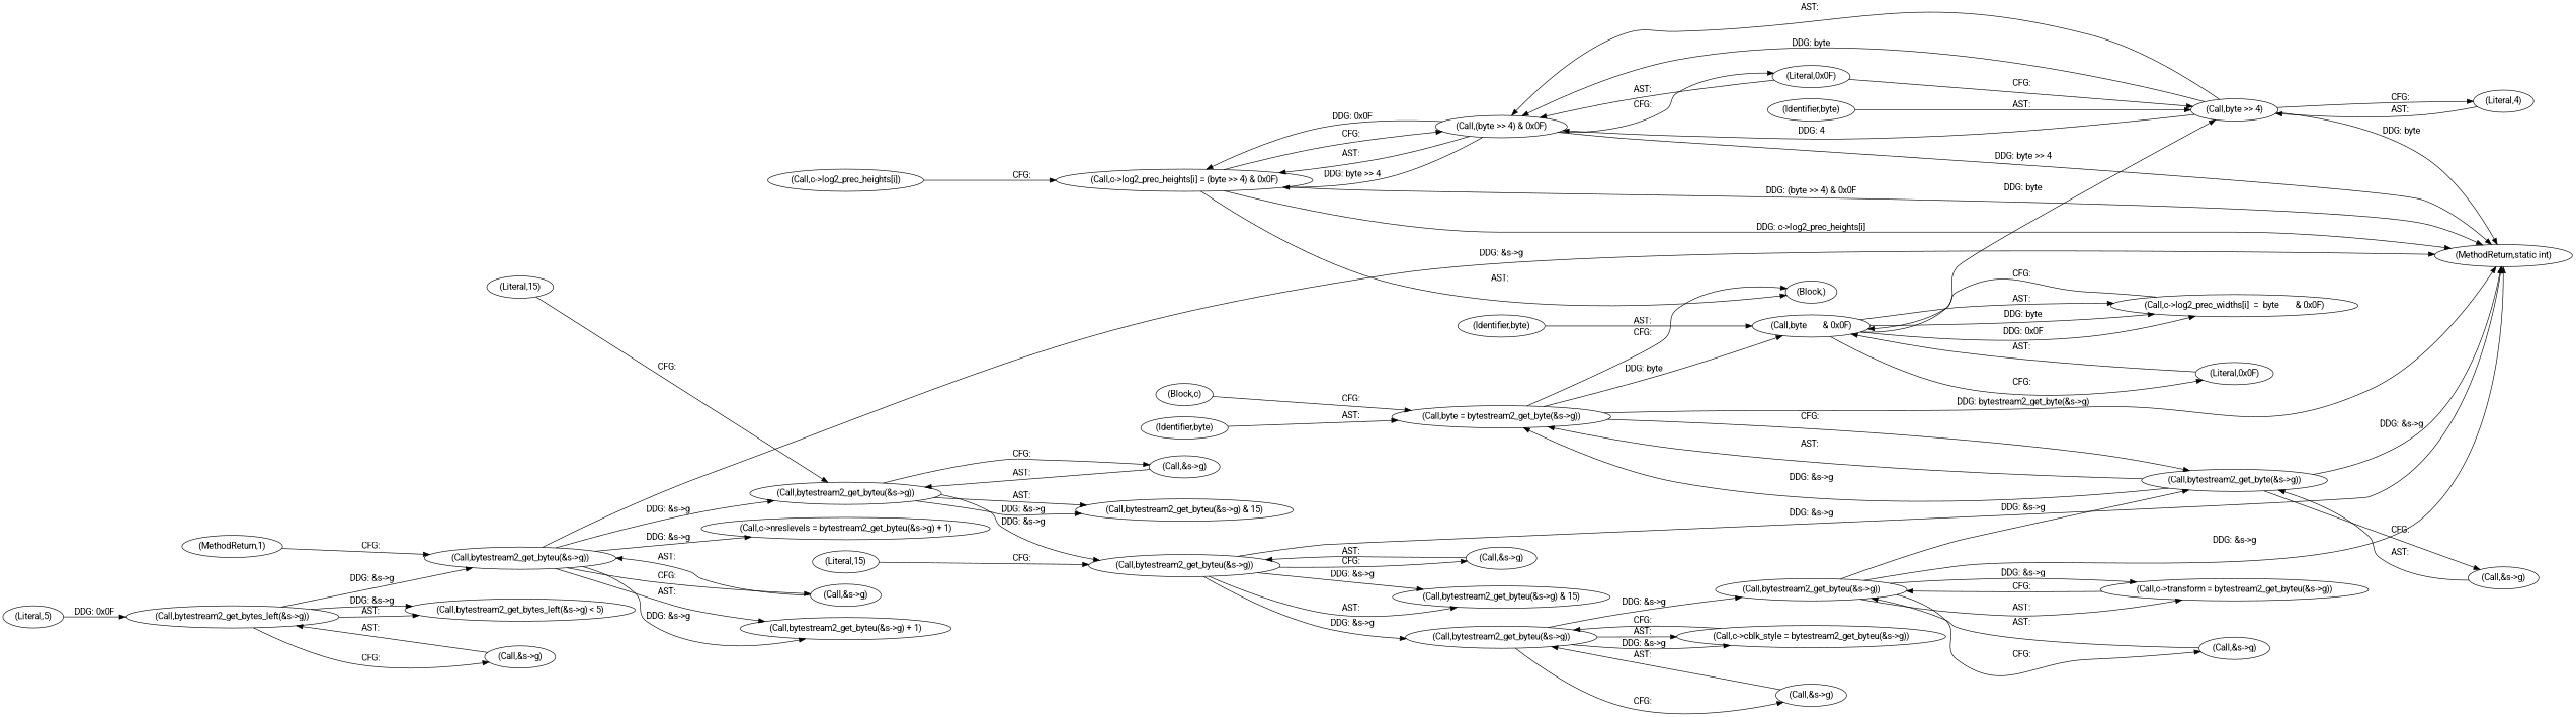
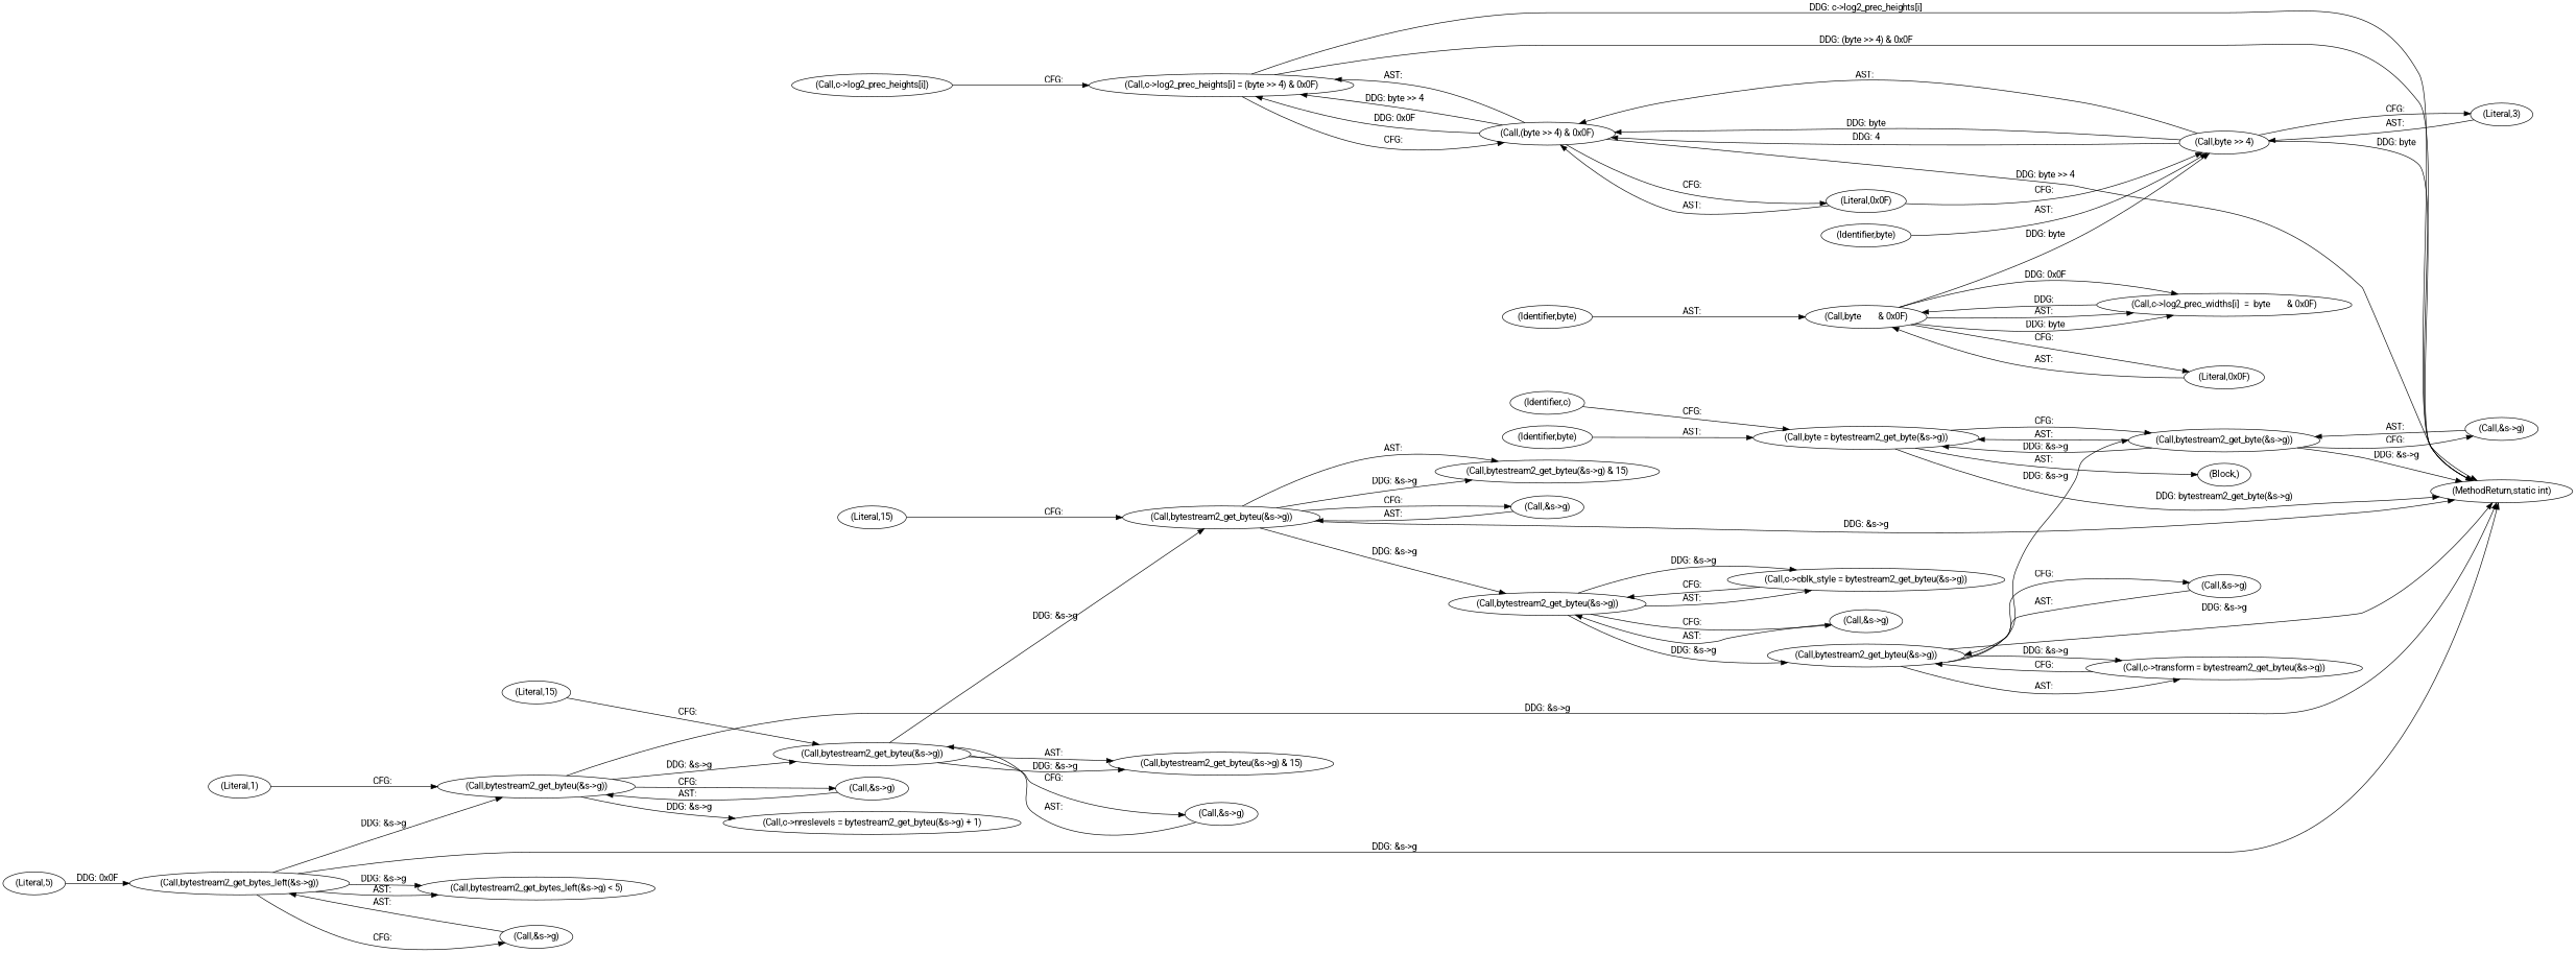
  digraph {
    fontname=Roboto
    rankdir=LR
    node [fontname=Roboto]
    edge [fontname=Roboto]
    n1 [label="(Call,c->log2_prec_heights[i] = (byte >> 4) & 0x0F)"]
    n2 [label="(Call,(byte >> 4) & 0x0F)"]
    n3 [label="(Block,)"]
    n4 [label="(MethodReturn,static int)"]
    n5 [label="(Literal,0x0F)"]
    n6 [label="(Call,byte >> 4)"]
-   n7 [label="(Literal,4)"]
+   n7 [label="(Literal,3)"]
    n8 [label="(Call,byte       & 0x0F)"]
    n9 [label="(Call,c->log2_prec_widths[i]  =  byte       & 0x0F)"]
    n10 [label="(Literal,0x0F)"]
    n11 [label="(Call,byte = bytestream2_get_byte(&s->g))"]
    n12 [label="(Call,bytestream2_get_byte(&s->g))"]
    n13 [label="(Call,&s->g)"]
    n14 [label="(Call,bytestream2_get_byteu(&s->g))"]
    n15 [label="(Call,c->transform = bytestream2_get_byteu(&s->g))"]
    n16 [label="(Call,&s->g)"]
    n17 [label="(Call,bytestream2_get_byteu(&s->g))"]
    n18 [label="(Call,c->cblk_style = bytestream2_get_byteu(&s->g))"]
    n19 [label="(Call,&s->g)"]
    n20 [label="(Call,bytestream2_get_byteu(&s->g))"]
    n21 [label="(Call,bytestream2_get_byteu(&s->g) & 15)"]
    n22 [label="(Call,&s->g)"]
    n23 [label="(Call,bytestream2_get_byteu(&s->g))"]
    n24 [label="(Call,&s->g)"]
    n25 [label="(Call,bytestream2_get_byteu(&s->g) & 15)"]
    n26 [label="(Call,bytestream2_get_byteu(&s->g))"]
-   n27 [label="(Call,bytestream2_get_byteu(&s->g) + 1)"]
    n28 [label="(Call,&s->g)"]
    n29 [label="(Call,c->nreslevels = bytestream2_get_byteu(&s->g) + 1)"]
    n30 [label="(Call,bytestream2_get_bytes_left(&s->g))"]
    n31 [label="(Call,bytestream2_get_bytes_left(&s->g) < 5)"]
    n32 [label="(Call,&s->g)"]
    n33 [label="(Literal,15)"]
    n34 [label="(Literal,15)"]
-   n35 [label="(Block,c)"]
+   n35 [label="(Identifier,c)"]
    n36 [label="(Identifier,byte)"]
    n37 [label="(Literal,5)"]
-   n38 [label="(MethodReturn,1)"]
+   n38 [label="(Literal,1)"]
    n39 [label="(Identifier,byte)"]
    n40 [label="(Identifier,byte)"]
    n41 [label="(Call,c->log2_prec_heights[i])"]
    n1 -> n2 [label="CFG: "]
-   n1 -> n3 [label="AST: "]
    n1 -> n4 [label="DDG: (byte >> 4) & 0x0F"]
    n1 -> n4 [label="DDG: c->log2_prec_heights[i]"]
    n2 -> n1 [label="AST: "]
    n2 -> n1 [label="DDG: byte >> 4"]
    n2 -> n1 [label="DDG: 0x0F"]
    n2 -> n4 [label="DDG: byte >> 4"]
    n2 -> n5 [label="CFG: "]
    n5 -> n2 [label="AST: "]
    n5 -> n6 [label="CFG: "]
    n6 -> n2 [label="AST: "]
    n6 -> n2 [label="DDG: byte"]
    n6 -> n2 [label="DDG: 4"]
    n6 -> n4 [label="DDG: byte"]
    n6 -> n7 [label="CFG: "]
    n7 -> n6 [label="AST: "]
    n8 -> n6 [label="DDG: byte"]
    n8 -> n9 [label="AST: "]
    n8 -> n9 [label="DDG: byte"]
    n8 -> n9 [label="DDG: 0x0F"]
    n8 -> n10 [label="CFG: "]
-   n9 -> n8 [label="CFG: "]
+   n9 -> n8 [label="DDG: "]
    n10 -> n8 [label="AST: "]
-   n11 -> n3 [label="CFG: "]
+   n11 -> n3 [label="AST: "]
    n11 -> n4 [label="DDG: bytestream2_get_byte(&s->g)"]
-   n11 -> n8 [label="DDG: byte"]
    n11 -> n12 [label="CFG: "]
    n12 -> n4 [label="DDG: &s->g"]
    n12 -> n11 [label="AST: "]
    n12 -> n11 [label="DDG: &s->g"]
    n12 -> n13 [label="CFG: "]
    n13 -> n12 [label="AST: "]
    n14 -> n4 [label="DDG: &s->g"]
    n14 -> n12 [label="DDG: &s->g"]
    n14 -> n15 [label="AST: "]
    n14 -> n15 [label="DDG: &s->g"]
    n14 -> n16 [label="CFG: "]
    n15 -> n14 [label="CFG: "]
    n16 -> n14 [label="AST: "]
    n17 -> n14 [label="DDG: &s->g"]
    n17 -> n18 [label="AST: "]
    n17 -> n18 [label="DDG: &s->g"]
    n17 -> n19 [label="CFG: "]
    n18 -> n17 [label="CFG: "]
    n19 -> n17 [label="AST: "]
    n20 -> n4 [label="DDG: &s->g"]
    n20 -> n17 [label="DDG: &s->g"]
    n20 -> n21 [label="AST: "]
    n20 -> n21 [label="DDG: &s->g"]
    n20 -> n22 [label="CFG: "]
    n22 -> n20 [label="AST: "]
    n23 -> n20 [label="DDG: &s->g"]
    n23 -> n24 [label="CFG: "]
    n23 -> n25 [label="AST: "]
    n23 -> n25 [label="DDG: &s->g"]
    n24 -> n23 [label="AST: "]
    n26 -> n4 [label="DDG: &s->g"]
    n26 -> n23 [label="DDG: &s->g"]
-   n26 -> n27 [label="AST: "]
-   n26 -> n27 [label="DDG: &s->g"]
    n26 -> n28 [label="CFG: "]
    n26 -> n29 [label="DDG: &s->g"]
    n28 -> n26 [label="AST: "]
+   n30 -> n4 [label="DDG: &s->g"]
    n30 -> n26 [label="DDG: &s->g"]
    n30 -> n31 [label="AST: "]
    n30 -> n31 [label="DDG: &s->g"]
    n30 -> n32 [label="CFG: "]
    n32 -> n30 [label="AST: "]
    n33 -> n23 [label="CFG: "]
    n34 -> n20 [label="CFG: "]
    n35 -> n11 [label="CFG: "]
    n36 -> n6 [label="AST: "]
    n37 -> n30 [label="DDG: 0x0F"]
    n38 -> n26 [label="CFG: "]
    n39 -> n8 [label="AST: "]
    n40 -> n11 [label="AST: "]
    n41 -> n1 [label="CFG: "]
  }
